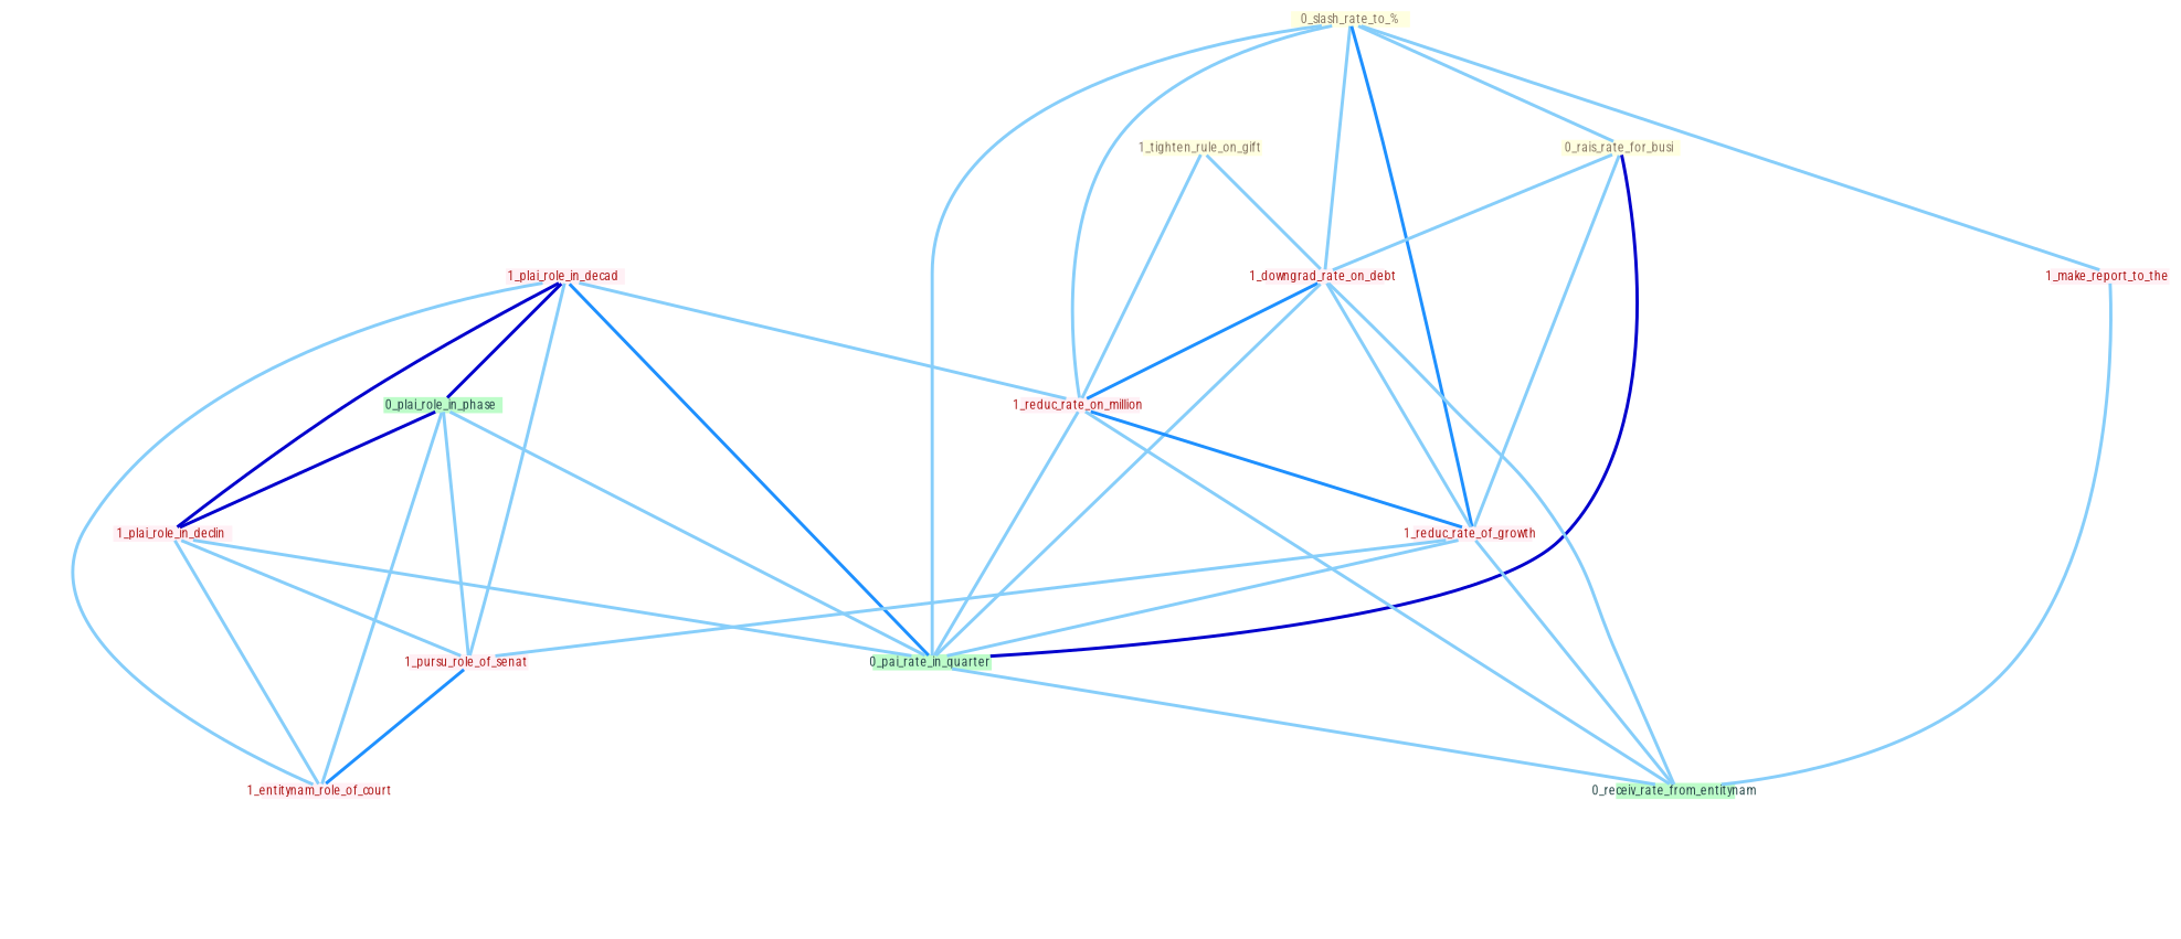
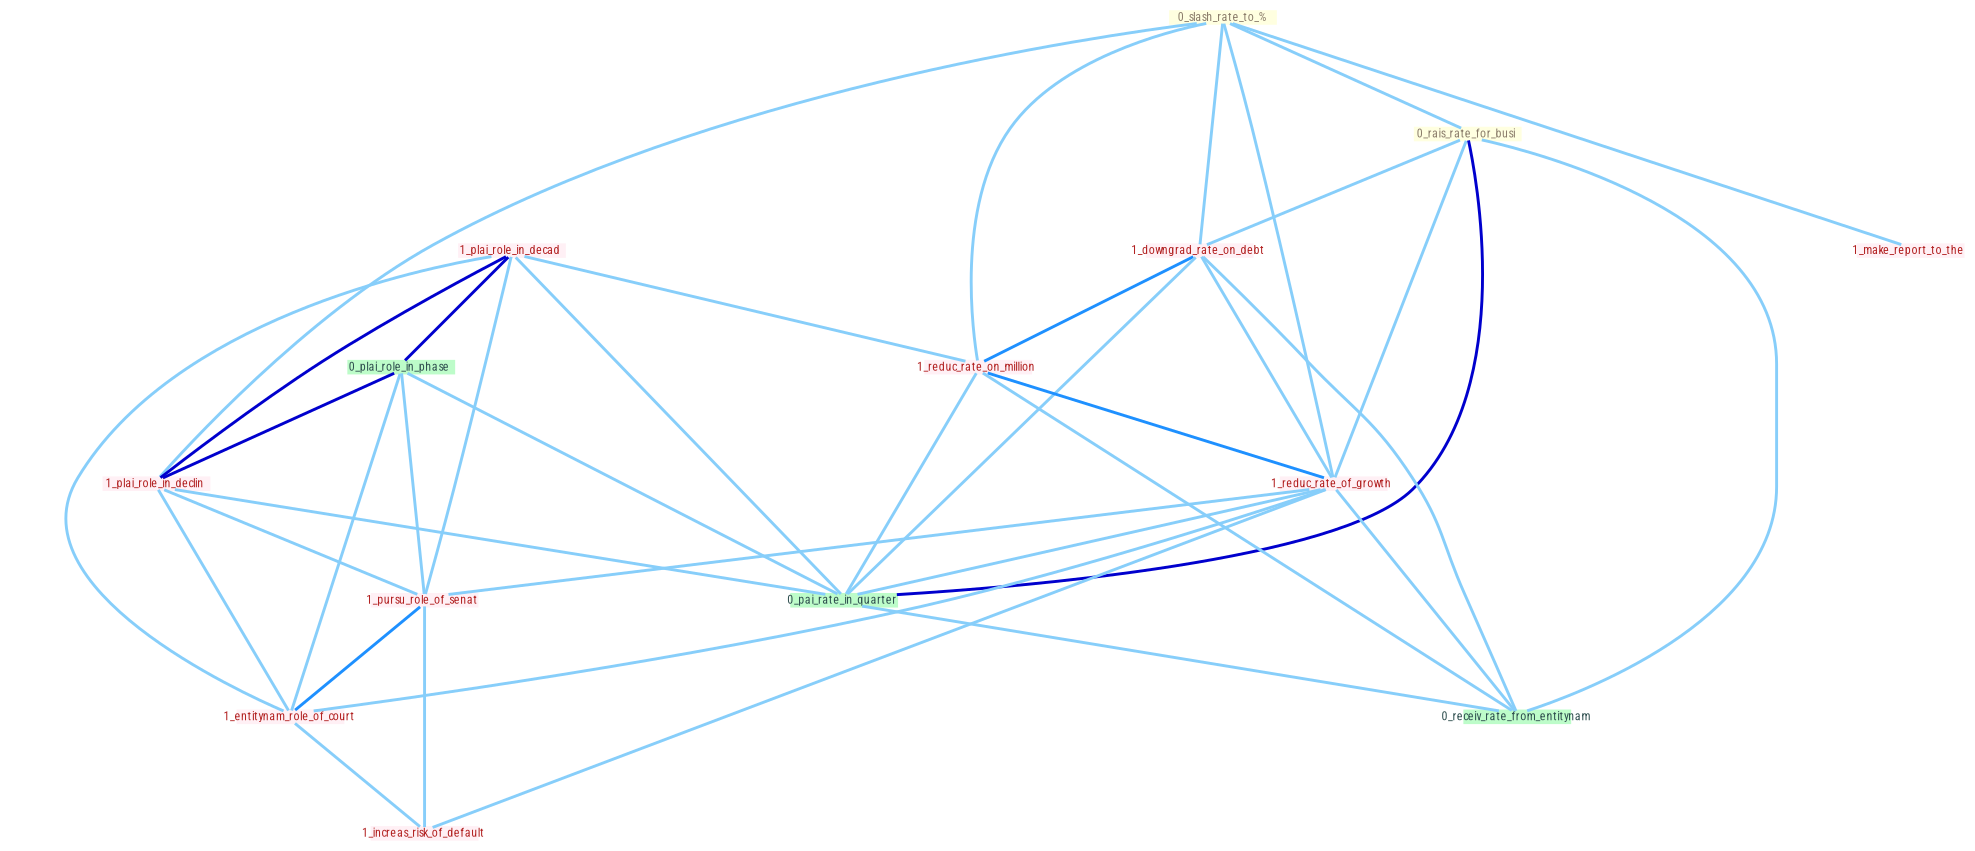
  graph {
    fontname="Roboto Condensed"
    node [color="#fff0f5" fixedsize=true fontcolor="#b22222" fontname="Roboto Condensed" fontsize=4 shape=polygon style=filled]
    edge [color="#87cefa" fontname="Roboto Condensed" w=1]
    "0_slash_rate_to_% " [color="#ffffe0" fontcolor="#8b7d6b" height=.06 width=.5]
-   "1_tighten_rule_on_gift " [color="#ffffe0" fontcolor="#8b7d6b" height=.06 width=.5]
    "0_rais_rate_for_busi " [color="#ffffe0" fontcolor="#8b7d6b" height=.06 width=.5]
    "1_downgrad_rate_on_debt " [height=.06 width=.5]
    "1_reduc_rate_on_million " [height=.06 width=.5]
    "1_plai_role_in_decad " [height=.06 width=.5]
    "1_reduc_rate_of_growth " [height=.06 width=.5]
    "1_make_report_to_the " [height=.06 width=.5]
    "1_plai_role_in_declin " [height=.06 width=.5]
    "1_pursu_role_of_senat " [height=.06 width=.5]
    "1_entitynam_role_of_court " [height=.06 width=.5]
+   "1_increas_risk_of_default " [height=.06 width=.5]
    "0_pai_rate_in_quarter " [color="#BDFCC9" fontcolor="#2f4f4f" height=.06 width=.5]
    "0_receiv_rate_from_entitynam " [color="#BDFCC9" fontcolor="#2f4f4f" height=.06 width=.5]
    "0_plai_role_in_phase " [color="#BDFCC9" fontcolor="#2f4f4f" height=.06 width=.5]
    subgraph sub_1 {
      "0_slash_rate_to_% "
-     "1_tighten_rule_on_gift "
      "0_rais_rate_for_busi "
    }
    subgraph sub_2 {
      "1_downgrad_rate_on_debt "
      "1_reduc_rate_on_million "
      "1_plai_role_in_decad "
      "1_reduc_rate_of_growth "
      "1_make_report_to_the "
      "1_plai_role_in_declin "
      "1_pursu_role_of_senat "
      "1_entitynam_role_of_court "
+     "1_increas_risk_of_default "
    }
    "0_slash_rate_to_% " -- "0_rais_rate_for_busi "
    "0_slash_rate_to_% " -- "1_downgrad_rate_on_debt "
    "0_slash_rate_to_% " -- "1_reduc_rate_on_million "
-   "0_slash_rate_to_% " -- "1_reduc_rate_of_growth " [color="#1e90ff"]
+   "0_slash_rate_to_% " -- "1_reduc_rate_of_growth "
    "0_slash_rate_to_% " -- "1_make_report_to_the "
-   "0_slash_rate_to_% " -- "0_pai_rate_in_quarter "
-   "1_tighten_rule_on_gift " -- "1_downgrad_rate_on_debt "
-   "1_tighten_rule_on_gift " -- "1_reduc_rate_on_million "
+   "0_slash_rate_to_% " -- "1_plai_role_in_declin "
    "0_rais_rate_for_busi " -- "1_downgrad_rate_on_debt "
    "0_rais_rate_for_busi " -- "1_reduc_rate_of_growth "
    "0_rais_rate_for_busi " -- "0_pai_rate_in_quarter " [color="#0000cd"]
-   "1_make_report_to_the " -- "0_receiv_rate_from_entitynam "
+   "0_rais_rate_for_busi " -- "0_receiv_rate_from_entitynam "
    "1_downgrad_rate_on_debt " -- "1_reduc_rate_on_million " [color="#1e90ff" w=2]
    "1_downgrad_rate_on_debt " -- "1_reduc_rate_of_growth "
    "1_downgrad_rate_on_debt " -- "0_pai_rate_in_quarter "
    "1_downgrad_rate_on_debt " -- "0_receiv_rate_from_entitynam "
    "1_reduc_rate_on_million " -- "1_reduc_rate_of_growth " [color="#1e90ff" w=2]
    "1_reduc_rate_on_million " -- "0_pai_rate_in_quarter "
    "1_reduc_rate_on_million " -- "0_receiv_rate_from_entitynam "
    "1_plai_role_in_decad " -- "1_reduc_rate_on_million "
    "1_plai_role_in_decad " -- "1_plai_role_in_declin " [color="#0000cd" w=3]
    "1_plai_role_in_decad " -- "1_pursu_role_of_senat "
    "1_plai_role_in_decad " -- "1_entitynam_role_of_court "
-   "1_plai_role_in_decad " -- "0_pai_rate_in_quarter " [color="#1e90ff"]
+   "1_plai_role_in_decad " -- "0_pai_rate_in_quarter "
    "1_plai_role_in_decad " -- "0_plai_role_in_phase " [color="#0000cd" w=3]
    "1_reduc_rate_of_growth " -- "1_pursu_role_of_senat "
+   "1_reduc_rate_of_growth " -- "1_entitynam_role_of_court "
+   "1_reduc_rate_of_growth " -- "1_increas_risk_of_default "
    "1_reduc_rate_of_growth " -- "0_pai_rate_in_quarter "
    "1_reduc_rate_of_growth " -- "0_receiv_rate_from_entitynam "
    "1_plai_role_in_declin " -- "1_pursu_role_of_senat "
    "1_plai_role_in_declin " -- "1_entitynam_role_of_court "
    "1_plai_role_in_declin " -- "0_pai_rate_in_quarter "
    "1_pursu_role_of_senat " -- "1_entitynam_role_of_court " [color="#1e90ff" w=2]
+   "1_pursu_role_of_senat " -- "1_increas_risk_of_default "
+   "1_entitynam_role_of_court " -- "1_increas_risk_of_default "
    "0_pai_rate_in_quarter " -- "0_receiv_rate_from_entitynam "
    "0_plai_role_in_phase " -- "1_plai_role_in_declin " [color="#0000cd" w=3]
    "0_plai_role_in_phase " -- "1_pursu_role_of_senat "
    "0_plai_role_in_phase " -- "1_entitynam_role_of_court "
    "0_plai_role_in_phase " -- "0_pai_rate_in_quarter "
  }
